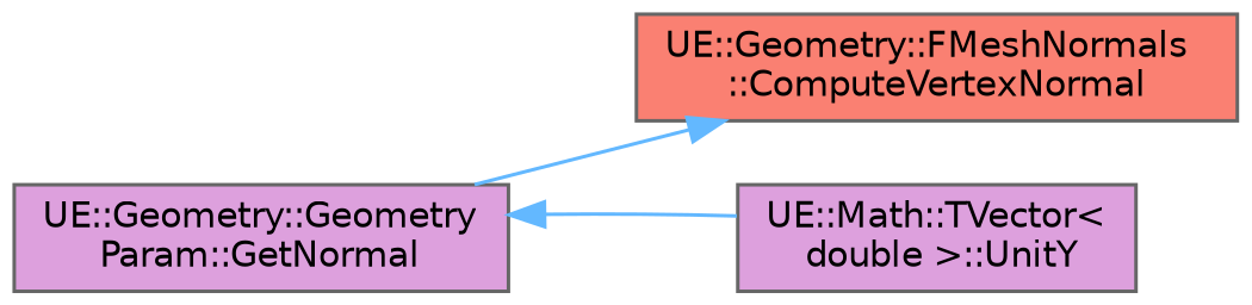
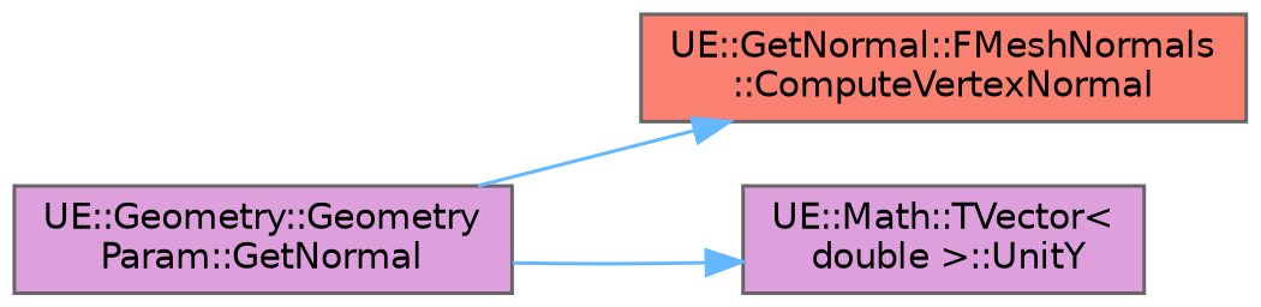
  digraph {
    rankdir=LR
    node [color=grey40 fillcolor=plum fontname=Helvetica fontsize=10 shape=box style=filled]
    edge [color=steelblue1 fontname=Helvetica fontsize=10 labelfontname=Helvetica labelfontsize=10 style=solid]
    n1 [color=gray40 fontcolor=black height=0.2 label="UE::Geometry::Geometry\lParam::GetNormal" width=0.4]
-   n2 [fillcolor=salmon height=0.2 label="UE::Geometry::FMeshNormals\l::ComputeVertexNormal" width=0.4]
+   n2 [fillcolor=salmon height=0.2 label="UE::GetNormal::FMeshNormals\l::ComputeVertexNormal" width=0.4]
    n3 [height=0.2 label="UE::Math::TVector\<\l double \>::UnitY" width=0.4]
    n1 -> n2
-   n3 -> n1
+   n1 -> n3
  }
